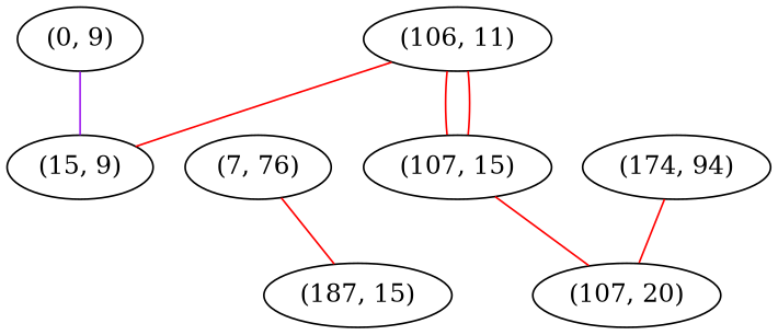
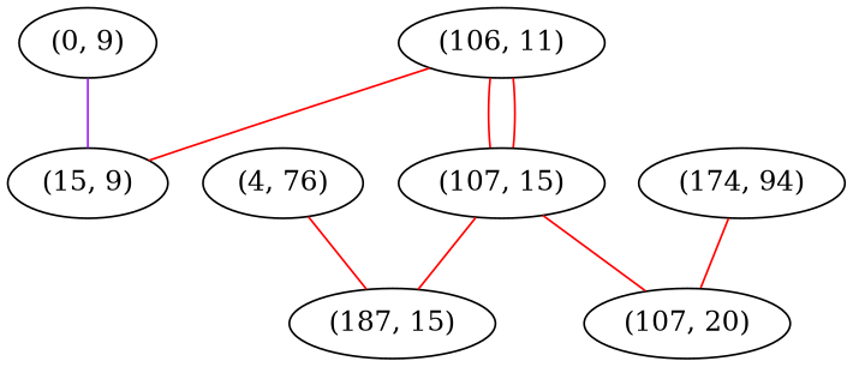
  graph {
    edge [color=red weight=1]
    n1 [label="(0, 9)"]
    "(15, 9)"
    "(106, 11)"
    n4 [label="(107, 15)"]
    "(187, 15)"
    "(107, 20)"
    "(174, 94)"
-   "(7, 76)"
+   "(7, 76)" [label="(4, 76)"]
    n1 -- "(15, 9)" [color=purple weight=4]
    "(106, 11)" -- "(15, 9)"
    "(106, 11)" -- n4
    "(106, 11)" -- n4
+   n4 -- "(187, 15)"
    n4 -- "(107, 20)"
    "(174, 94)" -- "(107, 20)"
    "(7, 76)" -- "(187, 15)"
  }
